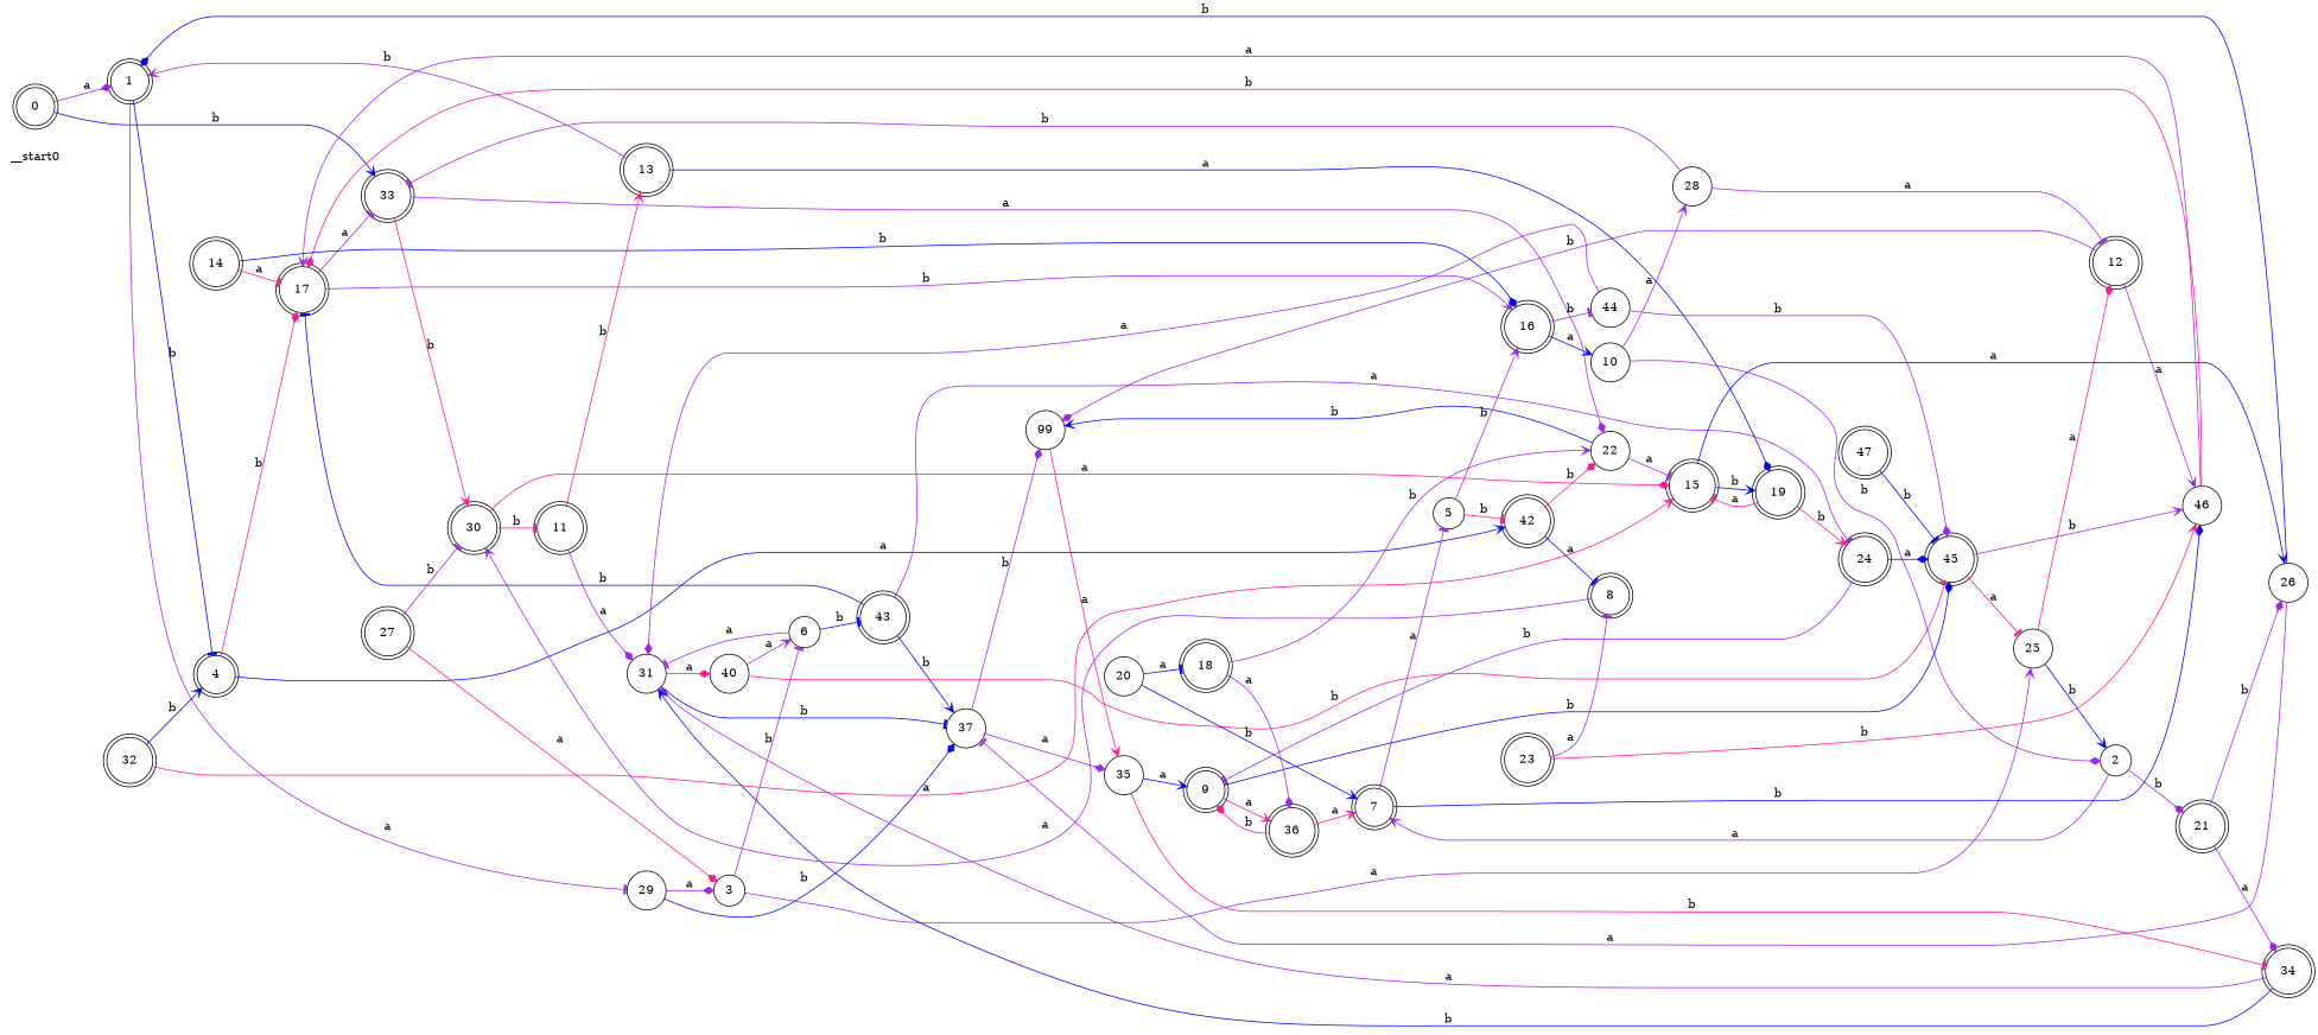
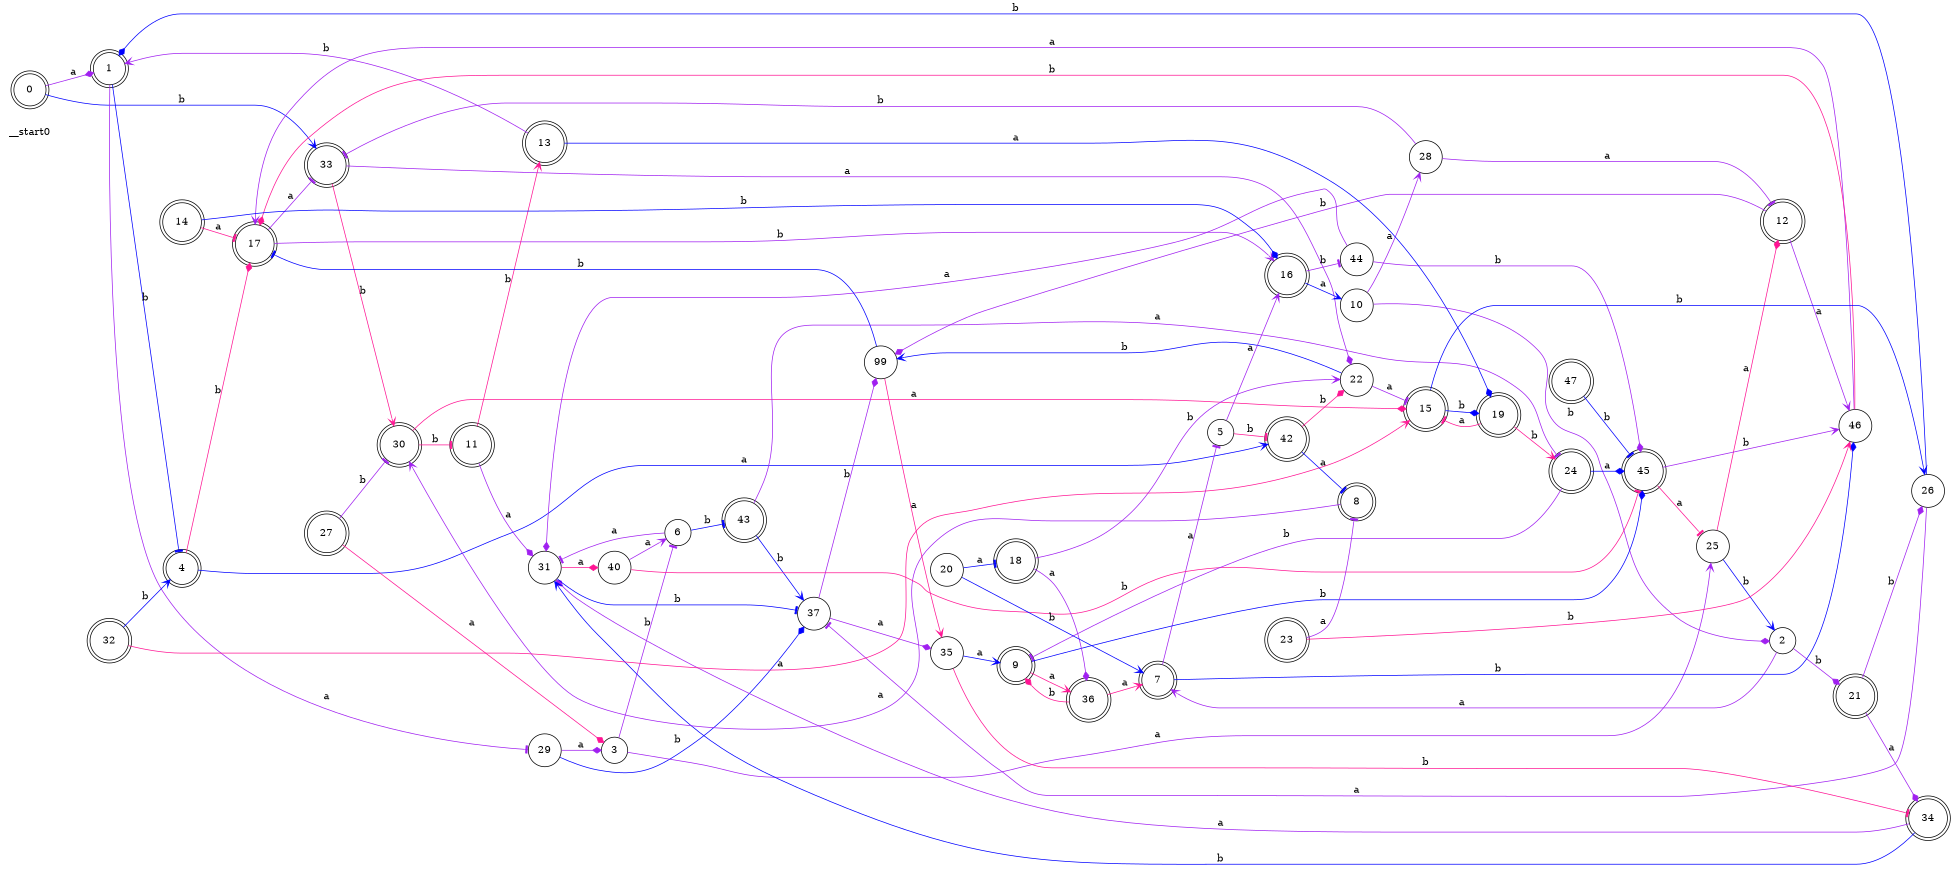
  digraph {
    rankdir=LR
    node [shape=doublecircle color=black fillcolor=white style="rounded,filled"]
    edge [arrowhead=vee color=purple]
    __start0 [shape=none color="" fillcolor="" style=""]
    n2 [label=0]
    n3 [label=1]
    n4 [label=33]
    n5 [label=4]
    n6 [label=29 shape=circle style=filled]
    n7 [label=30]
    n8 [label=22 shape=circle style=filled]
    n9 [label=17]
    n10 [label=42]
    n11 [label=3 shape=circle style=filled]
    n12 [label=37 shape=circle style=filled]
    n13 [label=2 shape=circle style=filled]
    n14 [label=7]
    n15 [label=21]
    n16 [label=5 shape=circle style=filled]
    n17 [label=46 shape=circle style=filled]
    n18 [label=26 shape=circle style=filled]
    n19 [label=34]
    n20 [label=6 shape=circle style=filled]
    n21 [label=25 shape=circle style=filled]
    n22 [label=31 shape=circle style=filled]
    n23 [label=43]
    n24 [label=12]
    n25 [label=16]
    n26 [label=8]
    n27 [label=10 shape=circle style=filled]
    n28 [label=44 shape=circle style=filled]
    n29 [label=40 shape=circle style=filled]
    n30 [label=24]
    n31 [label=11]
    n32 [label=15]
    n33 [label=9]
    n34 [label=36]
    n35 [label=45]
    n36 [label=28 shape=circle style=filled]
    n37 [label=13]
    n38 [label=19]
    n39 [label=99 shape=circle style=filled]
    n40 [label=35 shape=circle style=filled]
    n41 [label=14]
    n42 [label=18]
    n43 [label=20 shape=circle style=filled]
    n44 [label=23]
    n45 [label=27]
    n46 [label=32]
    n47 [label=47]
    n2 -> n3 [arrowhead=diamond label=a]
    n2 -> n4 [color=blue label=b]
    n3 -> n5 [arrowhead=tee color=blue label=b]
    n3 -> n6 [arrowhead=tee label=a]
    n4 -> n7 [color=deeppink label=b]
    n4 -> n8 [arrowhead=diamond label=a]
    n5 -> n9 [arrowhead=diamond color=deeppink label=b]
    n5 -> n10 [color=blue label=a]
    n6 -> n11 [arrowhead=diamond label=a]
    n6 -> n12 [arrowhead=diamond color=blue label=b]
    n7 -> n31 [arrowhead=tee color=deeppink label=b]
    n7 -> n32 [arrowhead=diamond color=deeppink label=a]
    n8 -> n32 [arrowhead=tee label=a]
    n8 -> n39 [color=blue label=b]
    n9 -> n4 [arrowhead=tee label=a]
    n9 -> n25 [label=b]
    n10 -> n8 [arrowhead=diamond color=deeppink label=b]
    n10 -> n26 [arrowhead=tee color=blue label=a]
    n11 -> n20 [arrowhead=tee label=b]
    n11 -> n21 [label=a]
    n12 -> n39 [arrowhead=diamond label=b]
    n12 -> n40 [arrowhead=diamond label=a]
    n13 -> n14 [label=a]
    n13 -> n15 [arrowhead=diamond label=b]
    n14 -> n16 [arrowhead=tee label=a]
    n14 -> n17 [arrowhead=diamond color=blue label=b]
    n15 -> n18 [arrowhead=diamond label=b]
    n15 -> n19 [arrowhead=diamond label=a]
    n16 -> n10 [arrowhead=tee color=deeppink label=b]
-   n16 -> n25 [label=b]
+   n16 -> n25 [label=a]
    n17 -> n9 [label=a]
    n17 -> n9 [arrowhead=diamond color=deeppink label=b]
    n18 -> n3 [arrowhead=diamond color=blue label=b]
    n18 -> n12 [arrowhead=tee label=a]
    n19 -> n22 [arrowhead=diamond label=a]
    n19 -> n22 [color=blue label=b]
    n20 -> n22 [arrowhead=tee label=a]
    n20 -> n23 [arrowhead=tee color=blue label=b]
    n21 -> n13 [color=blue label=b]
    n21 -> n24 [arrowhead=diamond color=deeppink label=a]
    n22 -> n12 [arrowhead=tee color=blue label=b]
    n22 -> n29 [arrowhead=diamond color=deeppink label=a]
    n23 -> n12 [color=blue label=b]
    n23 -> n30 [arrowhead=tee label=a]
    n24 -> n17 [label=a]
    n24 -> n39 [arrowhead=diamond label=b]
    n25 -> n27 [color=blue label=a]
    n25 -> n28 [arrowhead=tee label=b]
    n26 -> n7 [label=a]
    n27 -> n13 [arrowhead=diamond label=b]
    n27 -> n36 [label=a]
    n28 -> n22 [arrowhead=diamond label=a]
    n28 -> n35 [arrowhead=diamond label=b]
    n29 -> n20 [label=a]
    n29 -> n35 [arrowhead=tee color=deeppink label=b]
    n30 -> n33 [arrowhead=tee label=b]
    n30 -> n35 [arrowhead=diamond color=blue label=a]
    n31 -> n22 [arrowhead=diamond label=a]
    n31 -> n37 [color=deeppink label=b]
-   n32 -> n18 [color=blue label=a]
-   n32 -> n38 [color=blue label=b]
+   n32 -> n18 [color=blue label=b]
+   n32 -> n38 [arrowhead=diamond color=blue label=b]
    n33 -> n34 [color=deeppink label=a]
    n33 -> n35 [arrowhead=diamond color=blue label=b]
    n34 -> n14 [color=deeppink label=a]
    n34 -> n33 [arrowhead=diamond color=deeppink label=b]
    n35 -> n17 [label=b]
    n35 -> n21 [arrowhead=tee color=deeppink label=a]
    n36 -> n4 [arrowhead=tee label=b]
    n36 -> n24 [arrowhead=tee label=a]
    n37 -> n3 [label=b]
    n37 -> n38 [arrowhead=diamond color=blue label=a]
    n38 -> n30 [color=deeppink label=b]
    n38 -> n32 [arrowhead=tee color=deeppink label=a]
-   n23 -> n9 [arrowhead=tee color=blue label=b]
+   n39 -> n9 [arrowhead=tee color=blue label=b]
    n39 -> n40 [color=deeppink label=a]
    n40 -> n19 [arrowhead=tee color=deeppink label=b]
    n40 -> n33 [color=blue label=a]
    n41 -> n9 [arrowhead=tee color=deeppink label=a]
    n41 -> n25 [arrowhead=diamond color=blue label=b]
    n42 -> n8 [label=b]
    n42 -> n34 [arrowhead=diamond label=a]
    n43 -> n14 [color=blue label=b]
    n43 -> n42 [arrowhead=tee color=blue label=a]
    n44 -> n17 [color=deeppink label=b]
    n44 -> n26 [arrowhead=tee label=a]
    n45 -> n7 [arrowhead=tee label=b]
    n45 -> n11 [arrowhead=diamond color=deeppink label=a]
    n46 -> n5 [color=blue label=b]
    n46 -> n32 [color=deeppink label=a]
    n47 -> n35 [arrowhead=tee color=blue label=b]
  }
